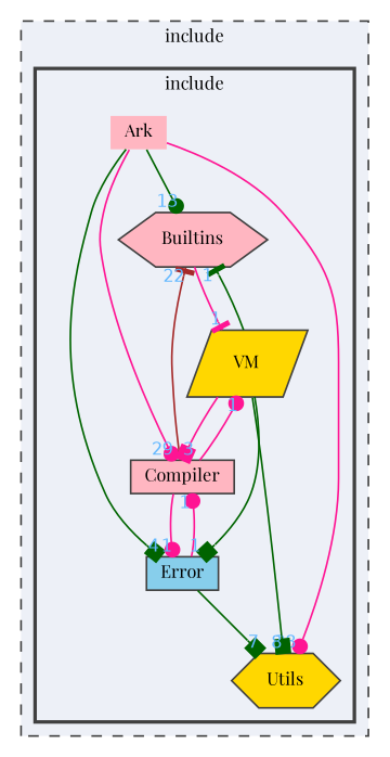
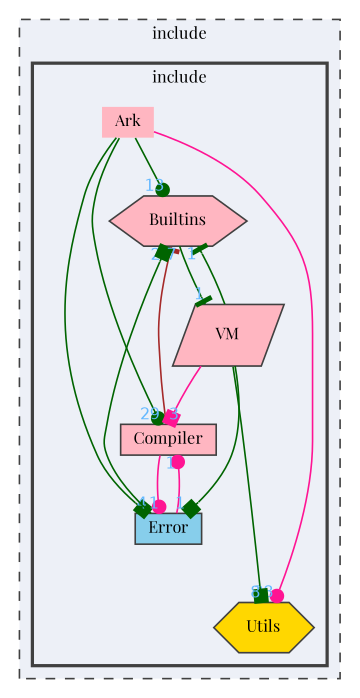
  digraph {
    compound=true
    fontname="Playfair Display"
    node [fillcolor=lightpink fontname="Playfair Display" fontsize=10 shape=hexagon style=filled color=grey25]
    edge [arrowhead=dot color=darkgreen fontcolor=steelblue1 fontname="Playfair Display" fontsize=10 headlabel=1 labeldistance=1.5 labelfontname=Helvetica labelfontsize=10]
    n1 [height=0.2 label=Ark shape=plaintext width=0.4 color=""]
    n2 [height=0.2 label=Builtins width=0.4]
    n3 [height=0.2 label=Compiler shape=box width=0.4]
    n4 [fillcolor=skyblue height=0.2 label=Error shape=box width=0.4]
    n5 [fillcolor=gold height=0.2 label=Utils width=0.4]
-   n6 [fillcolor=gold height=0.2 label=VM shape=parallelogram width=0.4]
+   n6 [height=0.2 label=VM shape=parallelogram width=0.4]
    subgraph cluster_1 {
      bgcolor="#edf0f7"
      fontsize=10
      label=include
      pencolor=grey25
      style="filled,dashed"
      subgraph cluster_2 {
        bgcolor="#edf0f7"
        fontsize=10
        label=include
        pencolor=grey25
        style="filled,bold"
        n1
        n2
        n3
        n4
        n5
        n6
      }
    }
    n1 -> n2 [headlabel=13]
-   n1 -> n3 [color=deeppink headlabel=29]
+   n1 -> n3 [headlabel=29]
    n1 -> n4 [arrowhead=box headlabel=4]
    n1 -> n5 [color=deeppink headlabel=38]
-   n2 -> n6 [arrowhead=tee color=deeppink]
+   n2 -> n6 [arrowhead=tee]
    n3 -> n2 [arrowhead=tee color=brown headlabel=22]
    n3 -> n4 [color=deeppink]
-   n3 -> n6 [color=deeppink]
    n4 -> n3 [color=deeppink]
-   n4 -> n5 [arrowhead=box headlabel=7]
+   n4 -> n2 [arrowhead=box headlabel=7]
    n6 -> n2 [arrowhead=tee]
    n6 -> n3 [arrowhead=box color=deeppink headlabel=3]
    n6 -> n4 [arrowhead=box]
    n6 -> n5 [arrowhead=box headlabel=8]
  }
